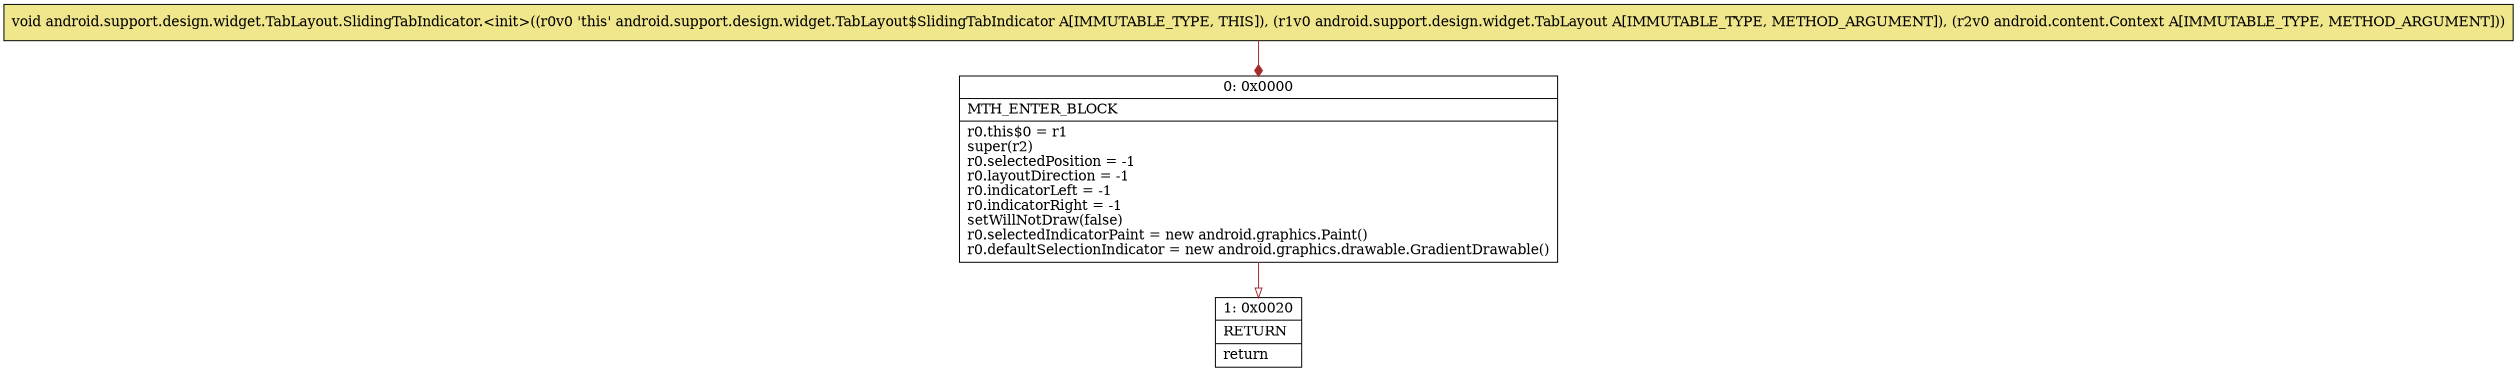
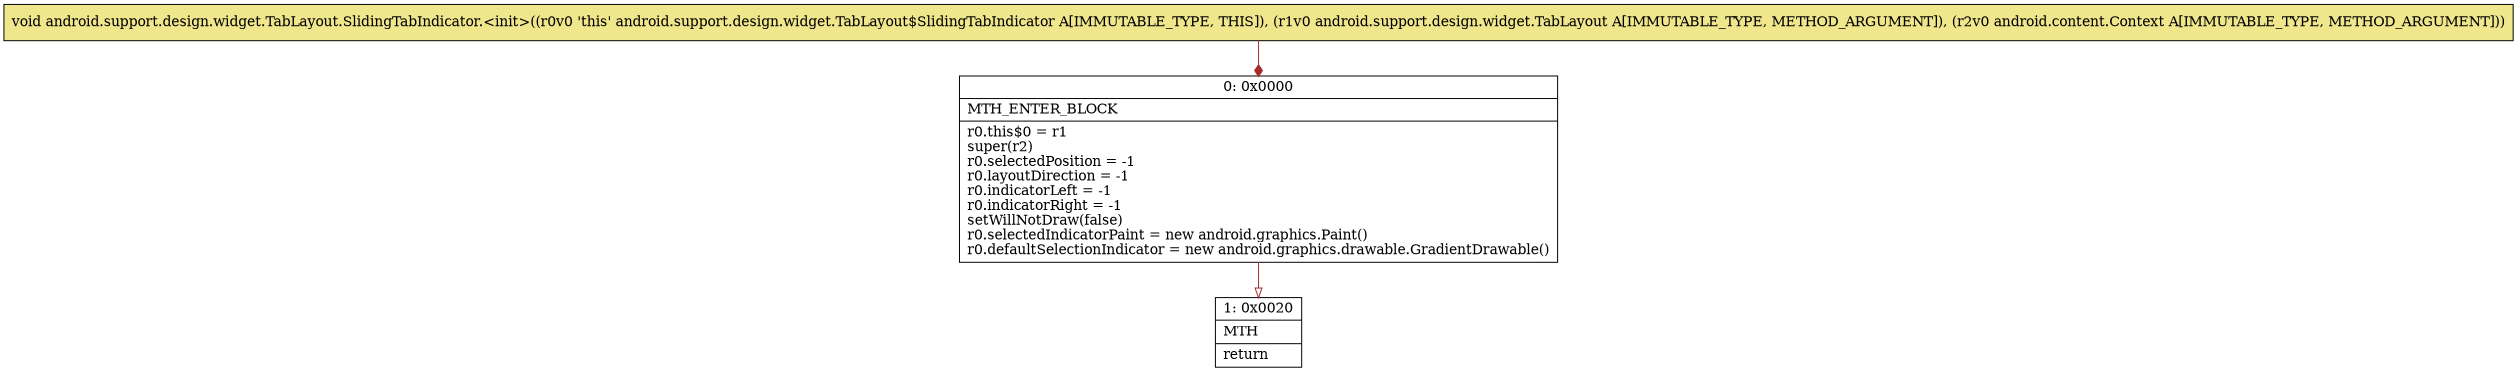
  digraph {
    node [shape=record style=filled fillcolor=white]
    edge [color=brown]
    n1 [label="{0\:\ 0x0000|MTH_ENTER_BLOCK\l|r0.this$0 = r1\lsuper(r2)\lr0.selectedPosition = \-1\lr0.layoutDirection = \-1\lr0.indicatorLeft = \-1\lr0.indicatorRight = \-1\lsetWillNotDraw(false)\lr0.selectedIndicatorPaint = new android.graphics.Paint()\lr0.defaultSelectionIndicator = new android.graphics.drawable.GradientDrawable()\l}"]
-   n2 [label="{1\:\ 0x0020|RETURN\l|return\l}"]
+   n2 [label="{1\:\ 0x0020|MTH\l|return\l}"]
    n3 [label="{void android.support.design.widget.TabLayout.SlidingTabIndicator.\<init\>((r0v0 'this' android.support.design.widget.TabLayout$SlidingTabIndicator A[IMMUTABLE_TYPE, THIS]), (r1v0 android.support.design.widget.TabLayout A[IMMUTABLE_TYPE, METHOD_ARGUMENT]), (r2v0 android.content.Context A[IMMUTABLE_TYPE, METHOD_ARGUMENT])) }" fillcolor=khaki]
    n1 -> n2 [arrowhead=onormal]
    n3 -> n1 [arrowhead=diamond]
  }
